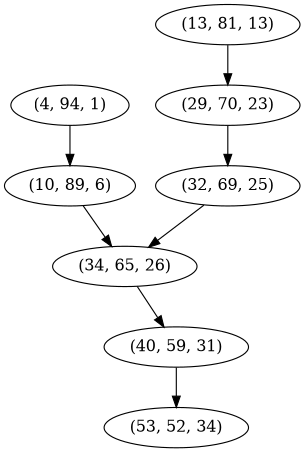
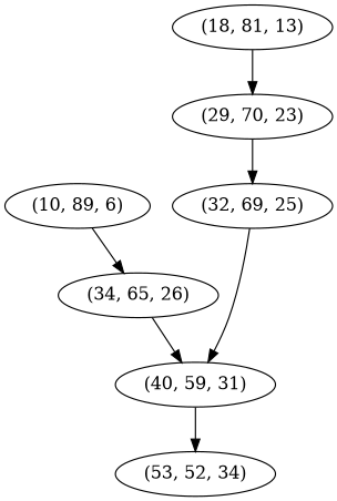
  digraph {
-   "(4, 94, 1)"
    "(10, 89, 6)"
    "(34, 65, 26)"
-   "(18, 81, 13)" [label="(13, 81, 13)"]
+   "(18, 81, 13)"
    "(29, 70, 23)"
    n6 [label="(32, 69, 25)"]
    "(40, 59, 31)"
    n8 [label="(53, 52, 34)"]
-   "(4, 94, 1)" -> "(10, 89, 6)"
    "(10, 89, 6)" -> "(34, 65, 26)"
    "(34, 65, 26)" -> "(40, 59, 31)"
    "(18, 81, 13)" -> "(29, 70, 23)"
    "(29, 70, 23)" -> n6
-   n6 -> "(34, 65, 26)"
+   n6 -> "(40, 59, 31)"
    "(40, 59, 31)" -> n8
  }
